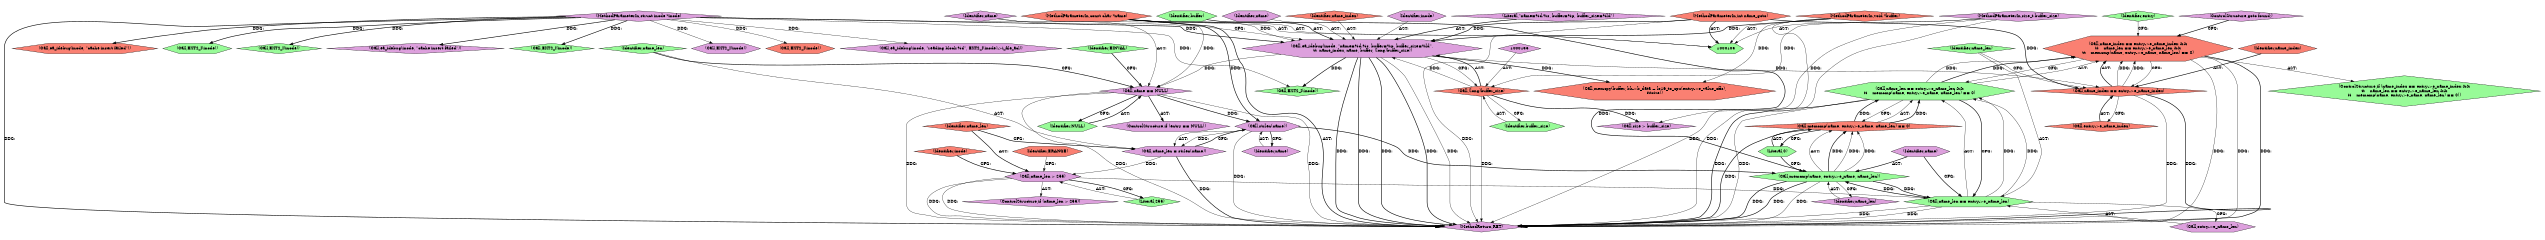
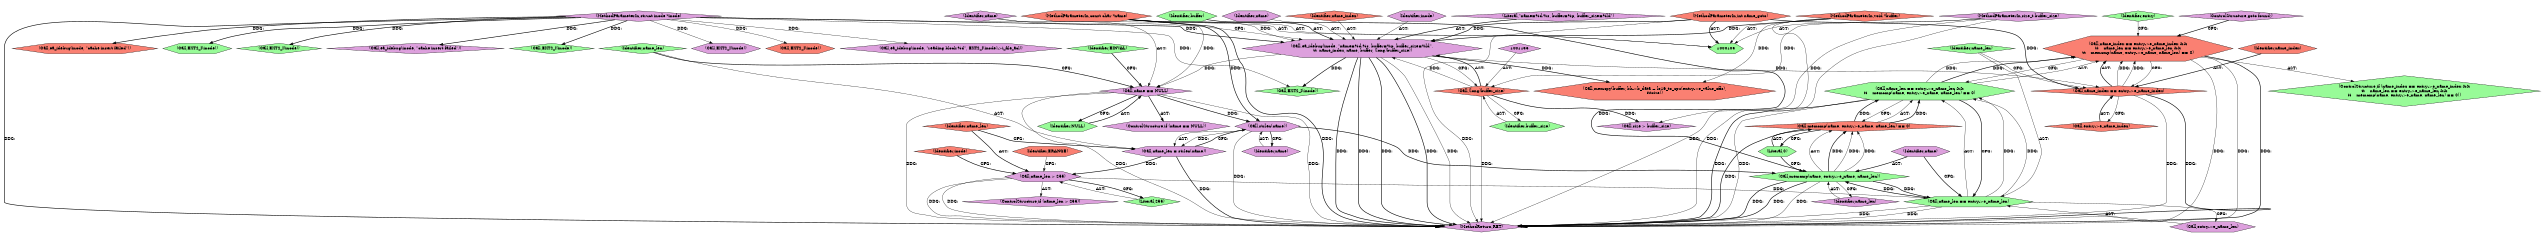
  digraph {
    node [fillcolor=plum shape=hexagon style=filled]
    edge [style=solid]
    n1 [fillcolor=salmon label="(Call,name_index == entry->e_name_index &&\n\t\t    name_len == entry->e_name_len &&\n\t\t    memcmp(name, entry->e_name, name_len) == 0)"]
    n2 [fillcolor=salmon label="(Call,name_index == entry->e_name_index)" shape=diamond]
    n3 [fillcolor=palegreen label="(Call,name_len == entry->e_name_len &&\n\t\t    memcmp(name, entry->e_name, name_len) == 0)"]
    n4 [label="(MethodReturn,RET)" shape=diamond]
    n5 [fillcolor=palegreen label="(ControlStructure,if (name_index == entry->e_name_index &&\n\t\t    name_len == entry->e_name_len &&\n\t\t    memcmp(name, entry->e_name, name_len) == 0))" shape=diamond]
    n6 [fillcolor=salmon label="(Call,entry->e_name_index)" shape=diamond]
    n7 [fillcolor=palegreen label="(Call,name_len == entry->e_name_len)"]
    n8 [fillcolor=salmon label="(Call,memcmp(name, entry->e_name, name_len) == 0)" shape=diamond]
    n9 [label="(Call,ea_idebug(inode, \"name=%d.%s, buffer=%p, buffer_size=%ld\",\n \t\t  name_index, name, buffer, (long)buffer_size))"]
    n10 [fillcolor=salmon label="(Call,(long)buffer_size)" shape=diamond]
    n11 [label="(Call,name == NULL)" shape=diamond]
    n12 [fillcolor=palegreen label="(Call,EXT2_I(inode))" shape=diamond]
    n13 [fillcolor=salmon label="(Call,memcpy(buffer, bh->b_data + le16_to_cpu(entry->e_value_offs),\n\t\t\tsize))"]
    n14 [label="(Call,size > buffer_size)" shape=diamond]
    n15 [fillcolor=palegreen label="(Identifier,buffer_size)"]
    n16 [label="(Call,strlen(name))"]
    n17 [fillcolor=palegreen label="(Identifier,NULL)"]
-   n18 [label="(ControlStructure,if (entry == NULL))"]
+   n18 [label="(ControlStructure,if (name == NULL))"]
    n19 [label="(MethodParameterIn,struct inode *inode)" shape=diamond]
    n20 [fillcolor=palegreen label="(Call,EXT2_I(inode))" shape=diamond]
    n21 [label="(Call,EXT2_I(inode))"]
    n22 [fillcolor=salmon label="(Call,EXT2_I(inode))"]
    n23 [label="(Call,ea_idebug(inode, \"reading block %d\", EXT2_I(inode)->i_file_acl))"]
    n24 [fillcolor=salmon label="(Call,ea_idebug(inode, \"cache insert failed\"))"]
    n25 [fillcolor=palegreen label="(Call,EXT2_I(inode))"]
    n26 [fillcolor=palegreen label="(Call,EXT2_I(inode))" shape=diamond]
    n27 [label="(Call,ea_idebug(inode, \"cache insert failed\"))" shape=diamond]
    1000103 [fillcolor=palegreen]
    n29 [fillcolor=salmon label="(MethodParameterIn,int name_goto)"]
    n30 [fillcolor=salmon label="(MethodParameterIn,const char *name)"]
    n31 [fillcolor=palegreen label="(Call,memcmp(name, entry->e_name, name_len))"]
    n32 [label="(Identifier,name_len)" shape=diamond]
    n33 [label="(Call,name_len = strlen(name))"]
    n34 [label="(Identifier,name)"]
    n35 [fillcolor=salmon label="(MethodParameterIn,void *buffer)" shape=diamond]
    n36 [label="(MethodParameterIn,size_t buffer_size)" shape=diamond]
    n37 [label="(Call,entry->e_name_len)"]
    n38 [fillcolor=palegreen label="(Literal,0)"]
    n39 [label="(Call,name_len > 255)"]
    n40 [fillcolor=palegreen label="(Literal,255)" shape=diamond]
    n41 [label="(ControlStructure,if (name_len > 255))" shape=diamond]
    n42 [fillcolor=palegreen label="(Identifier,name_len)" shape=diamond]
    n43 [fillcolor=salmon label="(Identifier,name_index)"]
    n44 [fillcolor=salmon label="(Identifier,name_index)" shape=diamond]
    n45 [label="(Identifier,inode)"]
    n46 [fillcolor=salmon label="(Identifier,inode)" shape=diamond]
    n47 [label="(ControlStructure,goto found;)" shape=diamond]
    n48 [label="(Identifier,name)"]
    n49 [label="(Literal,\"name=%d.%s, buffer=%p, buffer_size=%ld\")" shape=diamond]
    n50 [fillcolor=palegreen label="(Identifier,buffer)"]
    n51 [fillcolor=salmon label="(Identifier,name_len)" shape=diamond]
    n52 [fillcolor=salmon label="(Identifier,ERANGE)"]
    n53 [fillcolor=palegreen label="(Identifier,name_len)" shape=diamond]
    n54 [fillcolor=palegreen label="(Identifier,entry)" shape=diamond]
    n55 [label="(Identifier,name)" shape=diamond]
    n56 [label="(Identifier,name)"]
    n57 [fillcolor=palegreen label="(Identifier,EINVAL)" shape=diamond]
-   1000135 [shape=diamond]
+   1000135 [shape=diamond label=1001135]
    n1 -> n2 [label="CFG: "]
    n1 -> n3 [label="CFG: "]
    n1 -> n4 [label="DDG: " style=bold]
    n1 -> n4 [label="DDG: "]
    n1 -> n4 [label="DDG: "]
    n1 -> n5 [label="AST: "]
    n2 -> n1 [label="AST: " style=bold]
    n2 -> n1 [label="DDG: "]
    n2 -> n1 [label="DDG: "]
    n2 -> n4 [label="DDG: "]
    n2 -> n4 [label="DDG: " style=bold]
    n2 -> n6 [label="CFG: "]
    n3 -> n1 [label="AST: "]
    n3 -> n1 [label="DDG: "]
    n3 -> n1 [label="DDG: " style=bold]
    n3 -> n4 [label="DDG: "]
    n3 -> n4 [label="DDG: " style=bold]
    n3 -> n7 [label="CFG: " style=bold]
    n3 -> n8 [label="CFG: "]
    n6 -> n2 [label="AST: " style=bold]
    n7 -> n3 [label="AST: "]
    n7 -> n3 [label="DDG: "]
    n7 -> n3 [label="DDG: "]
    n7 -> n4 [label="DDG: "]
    n7 -> n4 [label="DDG: "]
    n7 -> n31 [label="DDG: " style=bold]
    n7 -> n37 [label="CFG: "]
    n8 -> n3 [label="AST: "]
    n8 -> n3 [label="DDG: " style=bold]
    n8 -> n3 [label="DDG: " style=bold]
    n8 -> n4 [label="DDG: " style=bold]
    n8 -> n38 [label="CFG: " style=bold]
    n9 -> n2 [label="DDG: "]
    n9 -> n4 [label="DDG: " style=bold]
    n9 -> n4 [label="DDG: "]
    n9 -> n4 [label="DDG: " style=bold]
    n9 -> n4 [label="DDG: " style=bold]
    n9 -> n4 [label="DDG: " style=bold]
    n9 -> n10 [label="CFG: "]
    n9 -> n11 [label="DDG: "]
    n9 -> n12 [label="DDG: " style=bold]
    n9 -> n13 [label="DDG: " style=bold]
    n10 -> n4 [label="DDG: "]
    n10 -> n9 [label="AST: " style=bold]
    n10 -> n9 [label="DDG: "]
    n10 -> n14 [label="DDG: " style=bold]
    n10 -> n15 [label="CFG: "]
    n11 -> n4 [label="DDG: "]
    n11 -> n4 [label="DDG: "]
    n11 -> n4 [label="DDG: "]
    n11 -> n16 [label="DDG: " style=bold]
    n11 -> n17 [label="CFG: " style=bold]
    n11 -> n18 [label="AST: " style=bold]
    n15 -> n10 [label="AST: "]
    n16 -> n4 [label="DDG: "]
    n16 -> n31 [label="DDG: " style=bold]
    n16 -> n33 [label="AST: "]
    n16 -> n33 [label="DDG: "]
    n16 -> n34 [label="CFG: " style=bold]
    n17 -> n11 [label="AST: " style=bold]
    n19 -> n4 [label="DDG: " style=bold]
    n19 -> n9 [label="DDG: " style=bold]
    n19 -> n12 [label="DDG: "]
    n19 -> n20 [label="DDG: " style=bold]
    n19 -> n21 [label="DDG: "]
    n19 -> n22 [label="DDG: "]
    n19 -> n23 [label="DDG: "]
    n19 -> n24 [label="DDG: " style=bold]
    n19 -> n25 [label="DDG: " style=bold]
    n19 -> n26 [label="DDG: " style=bold]
    n19 -> n27 [label="DDG: " style=bold]
    n19 -> 1000103 [label="AST: "]
    n29 -> n2 [label="DDG: " style=bold]
    n29 -> n4 [label="DDG: "]
    n29 -> n9 [label="DDG: " style=bold]
    n29 -> 1000103 [label="AST: " style=bold]
-   n30 -> n4 [label="AST: " style=bold]
+   n30 -> n4 [label="DDG: " style=bold]
    n30 -> n9 [label="DDG: "]
    n30 -> n11 [label="DDG: "]
    n30 -> n16 [label="DDG: " style=bold]
    n30 -> 1000103 [label="AST: "]
    n30 -> n31 [label="DDG: " style=bold]
    n31 -> n4 [label="DDG: "]
    n31 -> n4 [label="DDG: " style=bold]
    n31 -> n4 [label="DDG: " style=bold]
    n31 -> n7 [label="DDG: " style=bold]
    n31 -> n8 [label="AST: "]
    n31 -> n8 [label="DDG: " style=bold]
    n31 -> n8 [label="DDG: "]
    n31 -> n8 [label="DDG: "]
    n31 -> n32 [label="CFG: "]
    n32 -> n31 [label="AST: "]
    n33 -> n4 [label="DDG: " style=bold]
    n33 -> n16 [label="CFG: " style=bold]
-   n33 -> n39 [label="DDG: "]
+   n33 -> n39 [label="DDG: " style=bold]
    n34 -> n16 [label="AST: "]
    n35 -> n4 [label="DDG: "]
    n35 -> n9 [label="DDG: " style=bold]
    n35 -> n13 [label="DDG: "]
    n35 -> 1000103 [label="AST: "]
    n36 -> n4 [label="DDG: "]
    n36 -> n10 [label="DDG: "]
    n36 -> n14 [label="DDG: "]
    n36 -> 1000103 [label="AST: "]
    n37 -> n7 [label="AST: "]
    n38 -> n8 [label="AST: " style=bold]
    n38 -> n31 [label="CFG: " style=bold]
    n39 -> n4 [label="DDG: "]
    n39 -> n4 [label="DDG: "]
    n39 -> n7 [label="DDG: "]
    n39 -> n40 [label="CFG: " style=bold]
    n39 -> n41 [label="AST: "]
    n40 -> n39 [label="AST: "]
    n42 -> n2 [label="CFG: "]
    n42 -> n7 [label="AST: "]
    n43 -> n2 [label="AST: " style=bold]
    n44 -> n9 [label="AST: "]
    n45 -> n9 [label="AST: "]
    n46 -> n39 [label="CFG: " style=bold]
    n47 -> n1 [label="CFG: " style=bold]
    n48 -> n7 [label="CFG: " style=bold]
    n48 -> n31 [label="AST: " style=bold]
    n49 -> n9 [label="AST: " style=bold]
    n50 -> n9 [label="AST: " style=bold]
    n51 -> n33 [label="CFG: " style=bold]
    n51 -> n39 [label="AST: " style=bold]
    n52 -> n39 [label="CFG: "]
    n53 -> n11 [label="CFG: " style=bold]
    n53 -> n33 [label="AST: "]
    n54 -> n1 [label="CFG: "]
    n55 -> n9 [label="CFG: "]
    n55 -> n11 [label="AST: "]
    n56 -> n9 [label="AST: "]
    n57 -> n11 [label="CFG: " style=bold]
    1000135 -> n10 [label="AST: "]
  }
